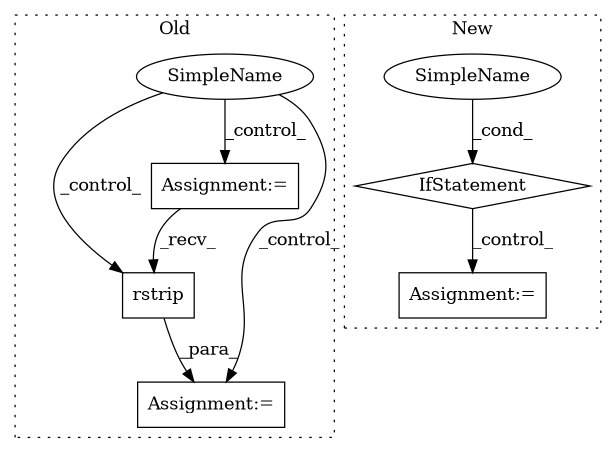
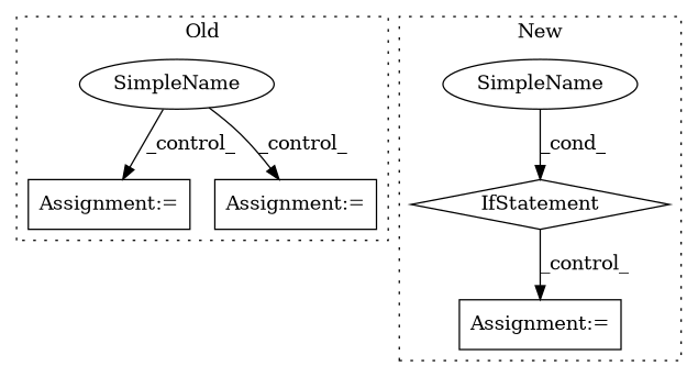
  digraph {
    node [a=7 shape=box]
-   n1 [a=32 l=8 label=rstrip s=2937]
    n2 [l=1 label="Assignment:=" s=2890]
    n3 [l=2 label="Assignment:=" s=2871]
    n4 [a=42 label=SimpleName shape=ellipse]
    n5 [a=25 l="4,2" label=IfStatement s="2855,2878" shape=diamond]
    n6 [l=1 label="Assignment:=" s=2891]
    n7 [a=42 label=SimpleName shape=ellipse]
    subgraph cluster_1 {
      label=Old
      style=dotted
-     n1
      n2
      n3
      n4
    }
    subgraph cluster_2 {
      label=New
      style=dotted
      n5
      n6
      n7
    }
-   n1 -> n2 [label=_para_]
-   n3 -> n1 [label=_recv_]
-   n4 -> n1 [label=_control_]
    n4 -> n2 [label=_control_]
    n4 -> n3 [label=_control_]
    n5 -> n6 [label=_control_]
    n7 -> n5 [label=_cond_]
  }
